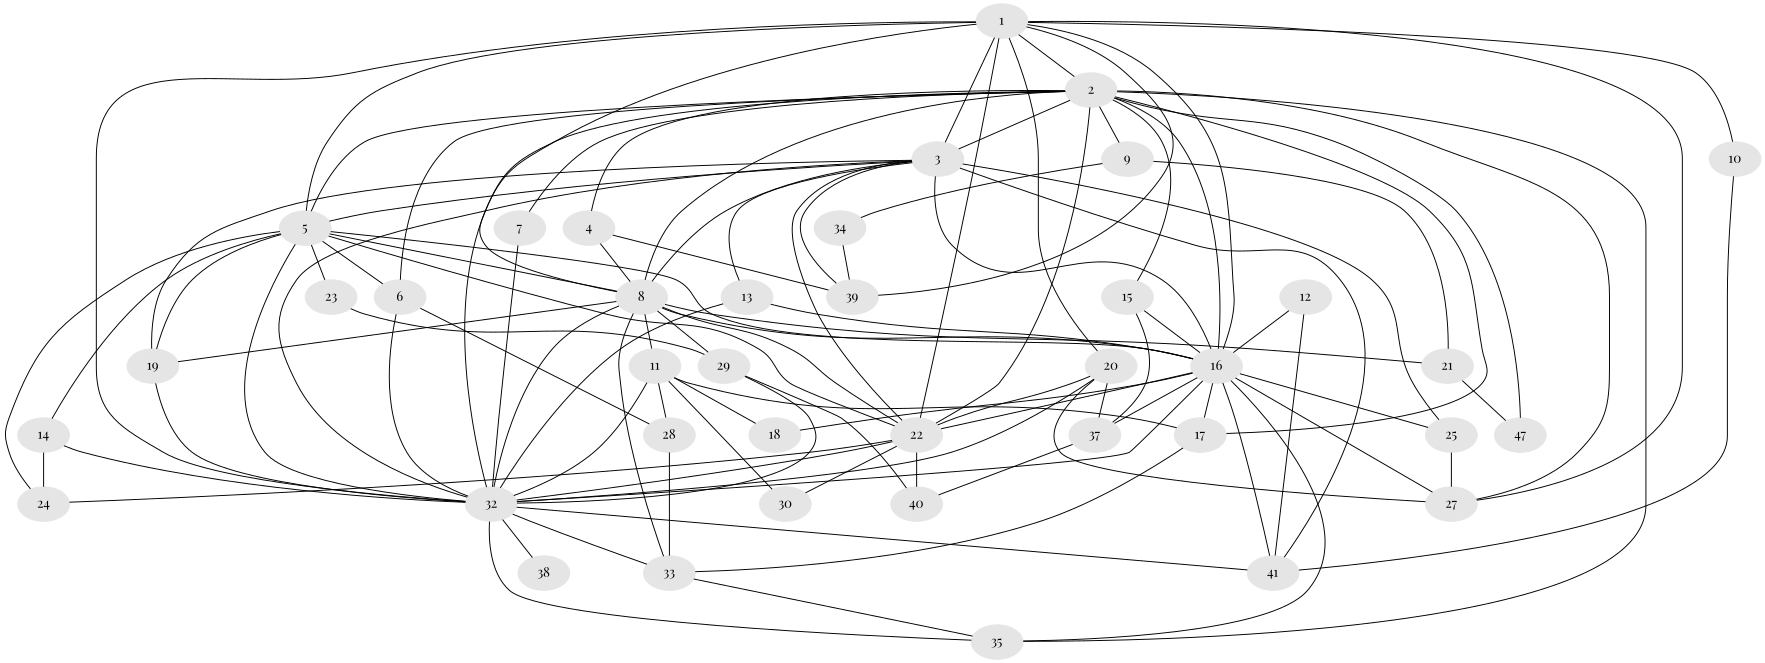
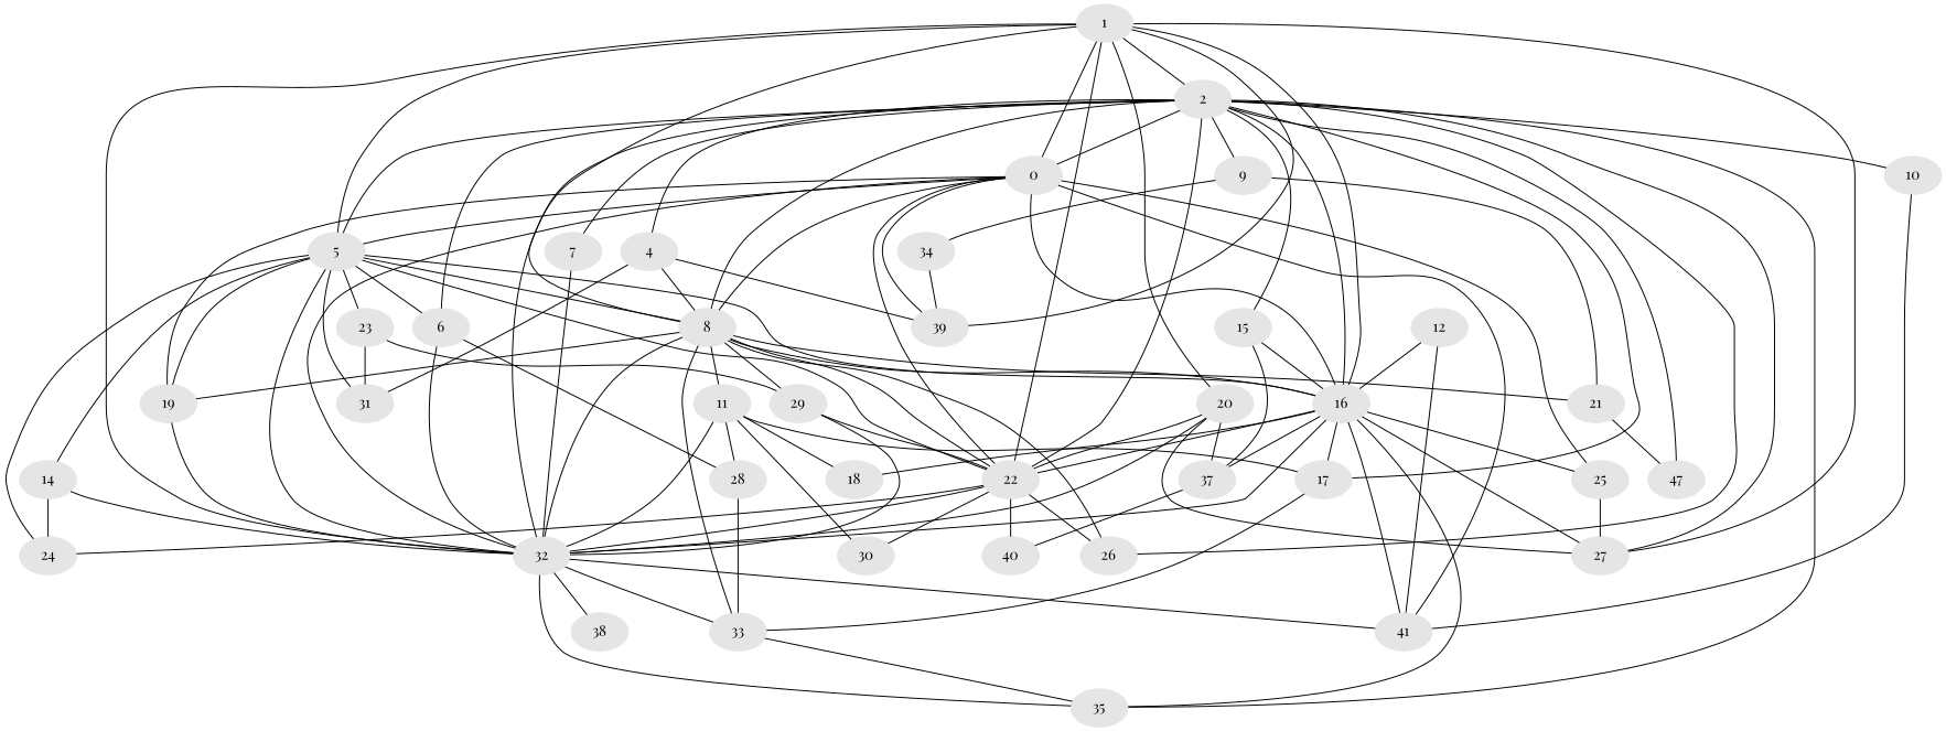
  graph {
    fontname="Playfair Display"
    node [color=gray90 fontname="Playfair Display" style=filled]
    edge [fontname="Playfair Display" weight=1.0]
    1
    2
-   3
+   3 [label=0]
    5
    8
    16
    20
    22
    27
    32
    39
    4
    6
    7
    9
    10
    15
    17
+   26
    35
    n21 [label=47]
-   13
    19
    25
    41
+   31
    14
    23
    24
    11
    21
    29
    33
    18
    37
    30
    40
    38
    28
    34
    12
    1 -- 2 [weight=4.0]
    1 -- 3 [weight=3.0]
    1 -- 5 [weight=2.0]
    1 -- 8 [weight=2.0]
    1 -- 16 [weight=2.0]
    1 -- 20
    1 -- 22 [weight=3.0]
    1 -- 27
    1 -- 32 [weight=2.0]
    1 -- 39
    2 -- 3 [weight=3.0]
    2 -- 5 [weight=3.0]
    2 -- 8 [weight=3.0]
    2 -- 16 [weight=2.0]
    2 -- 22 [weight=3.0]
    2 -- 27
    2 -- 32 [weight=2.0]
    2 -- 4
    2 -- 6
    2 -- 7
    2 -- 9 [weight=2.0]
-   1 -- 10
+   2 -- 10
    2 -- 15
    2 -- 17
+   2 -- 26
    2 -- 35
    2 -- n21
    3 -- 5
    3 -- 8
    3 -- 16
    3 -- 22
    3 -- 32
    3 -- 39
-   3 -- 13
    3 -- 19
    3 -- 25
    3 -- 41
    5 -- 8
    5 -- 16
    5 -- 22
    5 -- 32
    5 -- 6
    5 -- 19
+   5 -- 31
    5 -- 14
    5 -- 23
    5 -- 24
    8 -- 16 [weight=2.0]
    8 -- 22 [weight=2.0]
    8 -- 32 [weight=3.0]
+   8 -- 26
    8 -- 19
    8 -- 11 [weight=2.0]
    8 -- 21
    8 -- 29
    8 -- 33
    16 -- 22
    16 -- 27
    16 -- 32 [weight=2.0]
    16 -- 17
    16 -- 35
    16 -- 25
    16 -- 41
    16 -- 18
    16 -- 37
    20 -- 22
    20 -- 27
    20 -- 32
    20 -- 37
    22 -- 32
+   22 -- 26
    22 -- 24
    22 -- 30
    22 -- 40
    32 -- 35
    32 -- 41
    32 -- 33
    32 -- 38
    4 -- 8
    4 -- 39
+   4 -- 31
    6 -- 32
    6 -- 28
    7 -- 32
    9 -- 21
    9 -- 34 [weight=2.0]
    10 -- 41
    15 -- 16
    15 -- 37
    17 -- 33
-   13 -- 16
-   13 -- 32
    19 -- 32
    25 -- 27
    14 -- 32 [weight=2.0]
    14 -- 24
+   23 -- 31
    23 -- 29
    11 -- 32
    11 -- 17
    11 -- 18
    11 -- 30
    11 -- 28
    21 -- n21
    29 -- 32
-   29 -- 40
+   29 -- 22
    33 -- 35
    37 -- 40
    28 -- 33
    34 -- 39
    12 -- 16
    12 -- 41
  }
